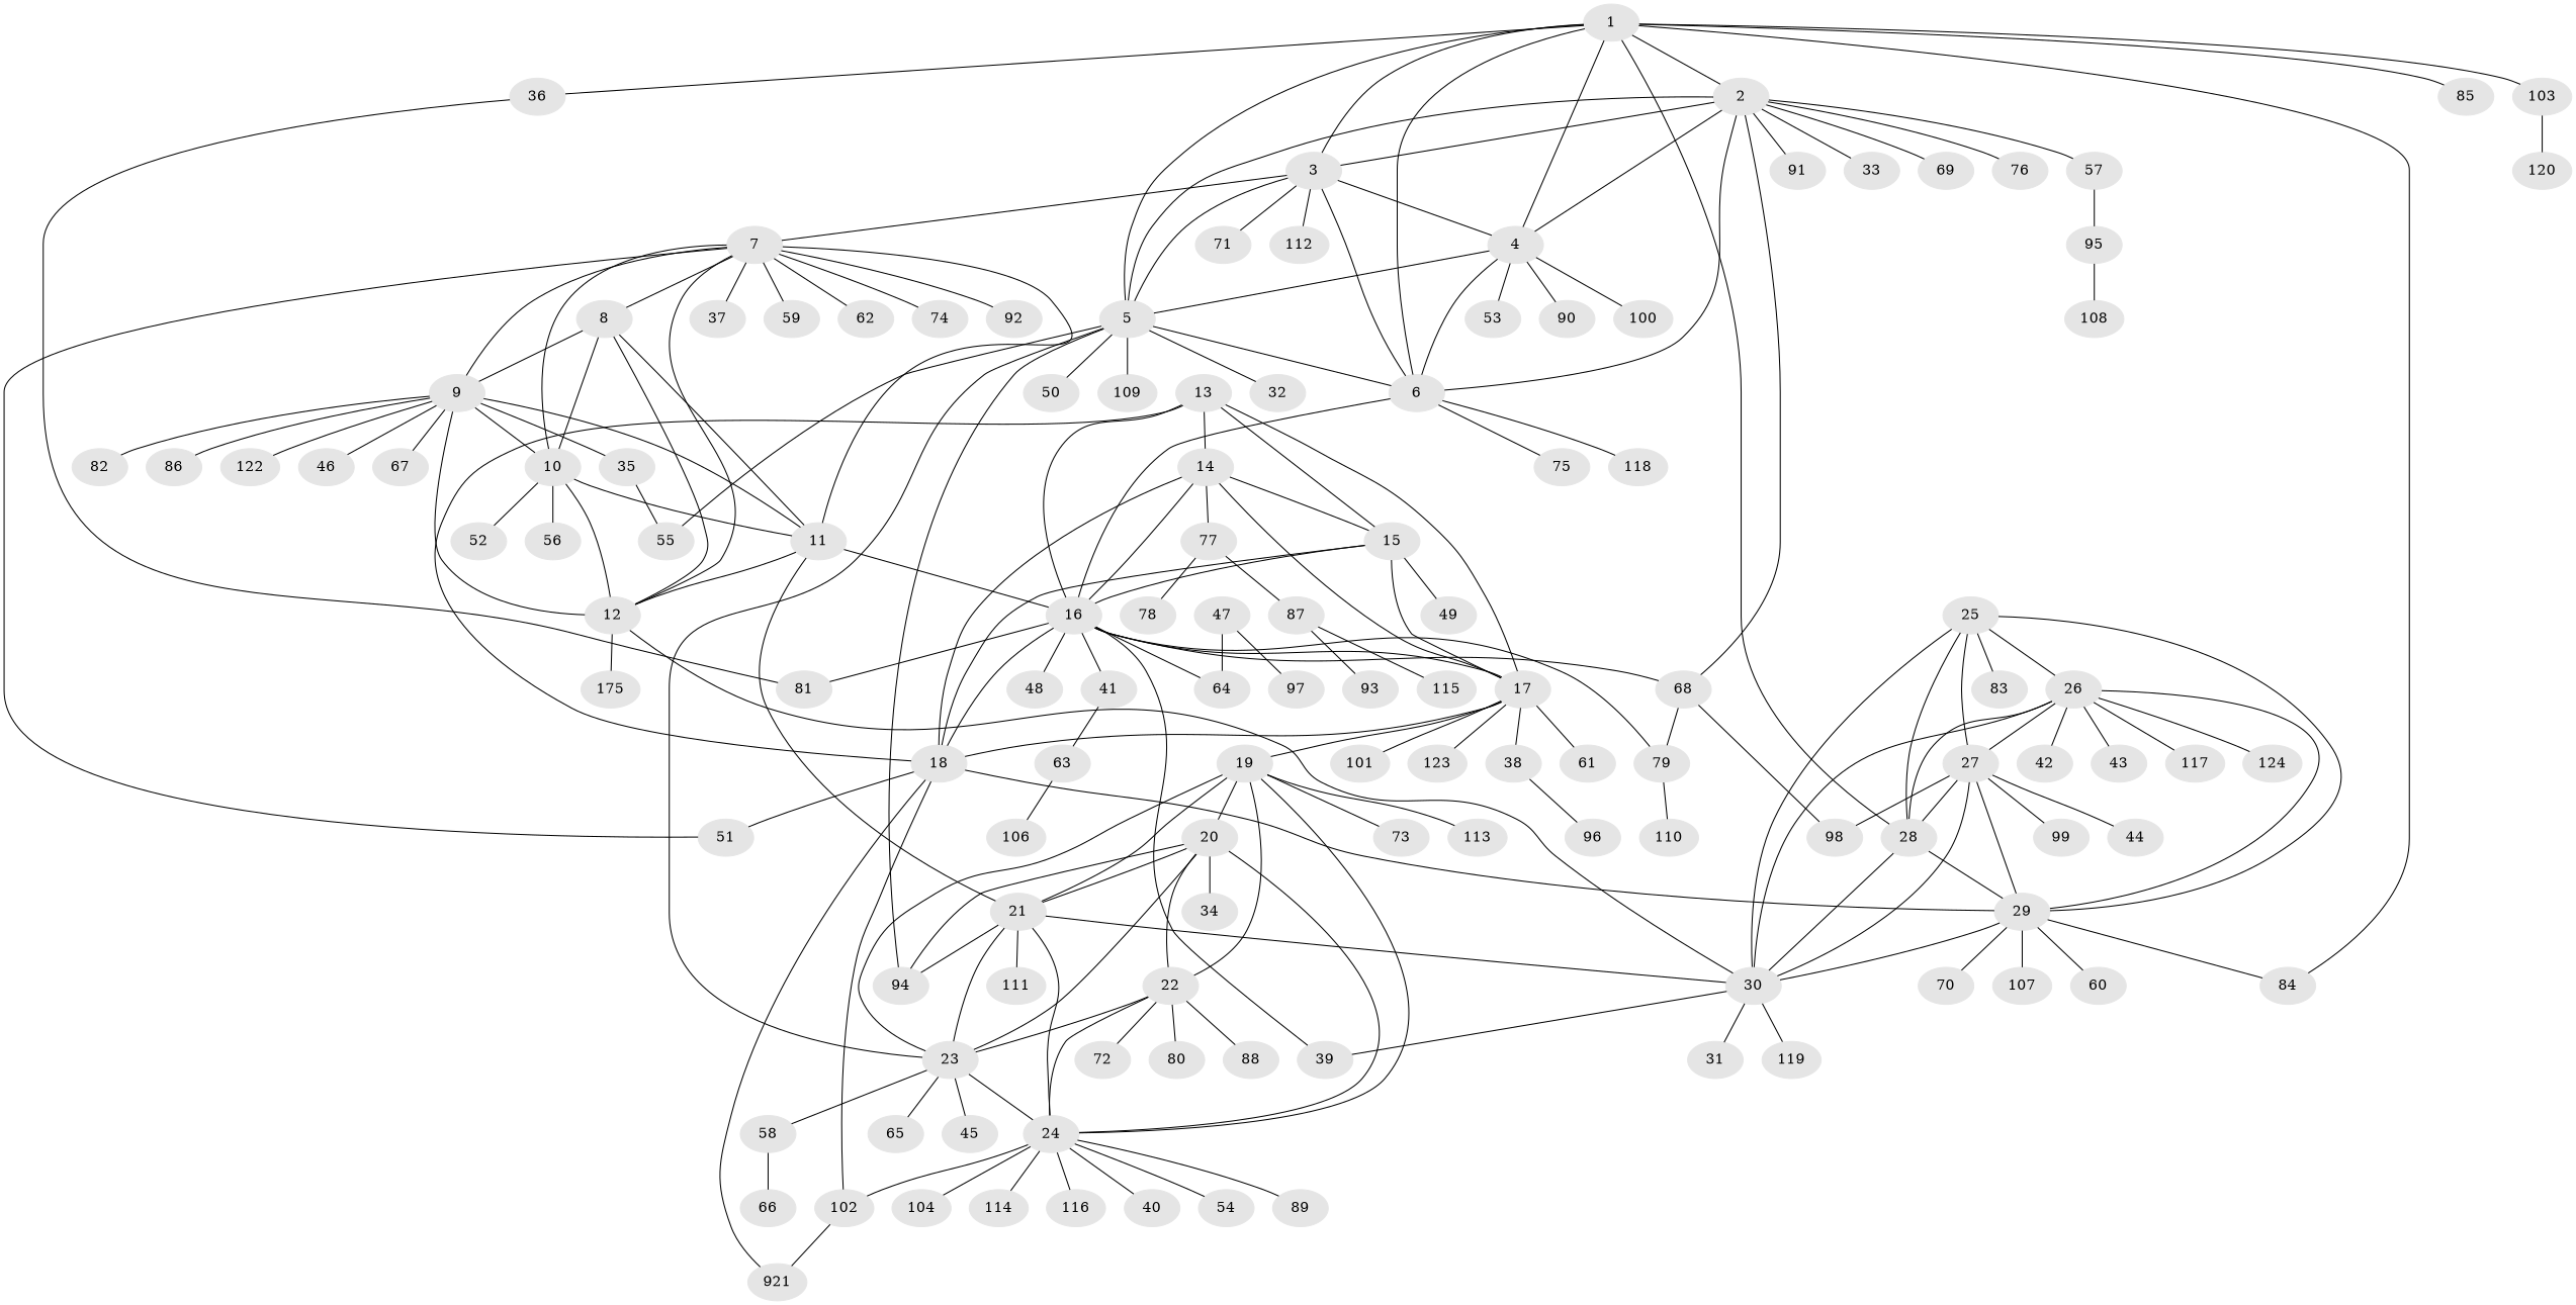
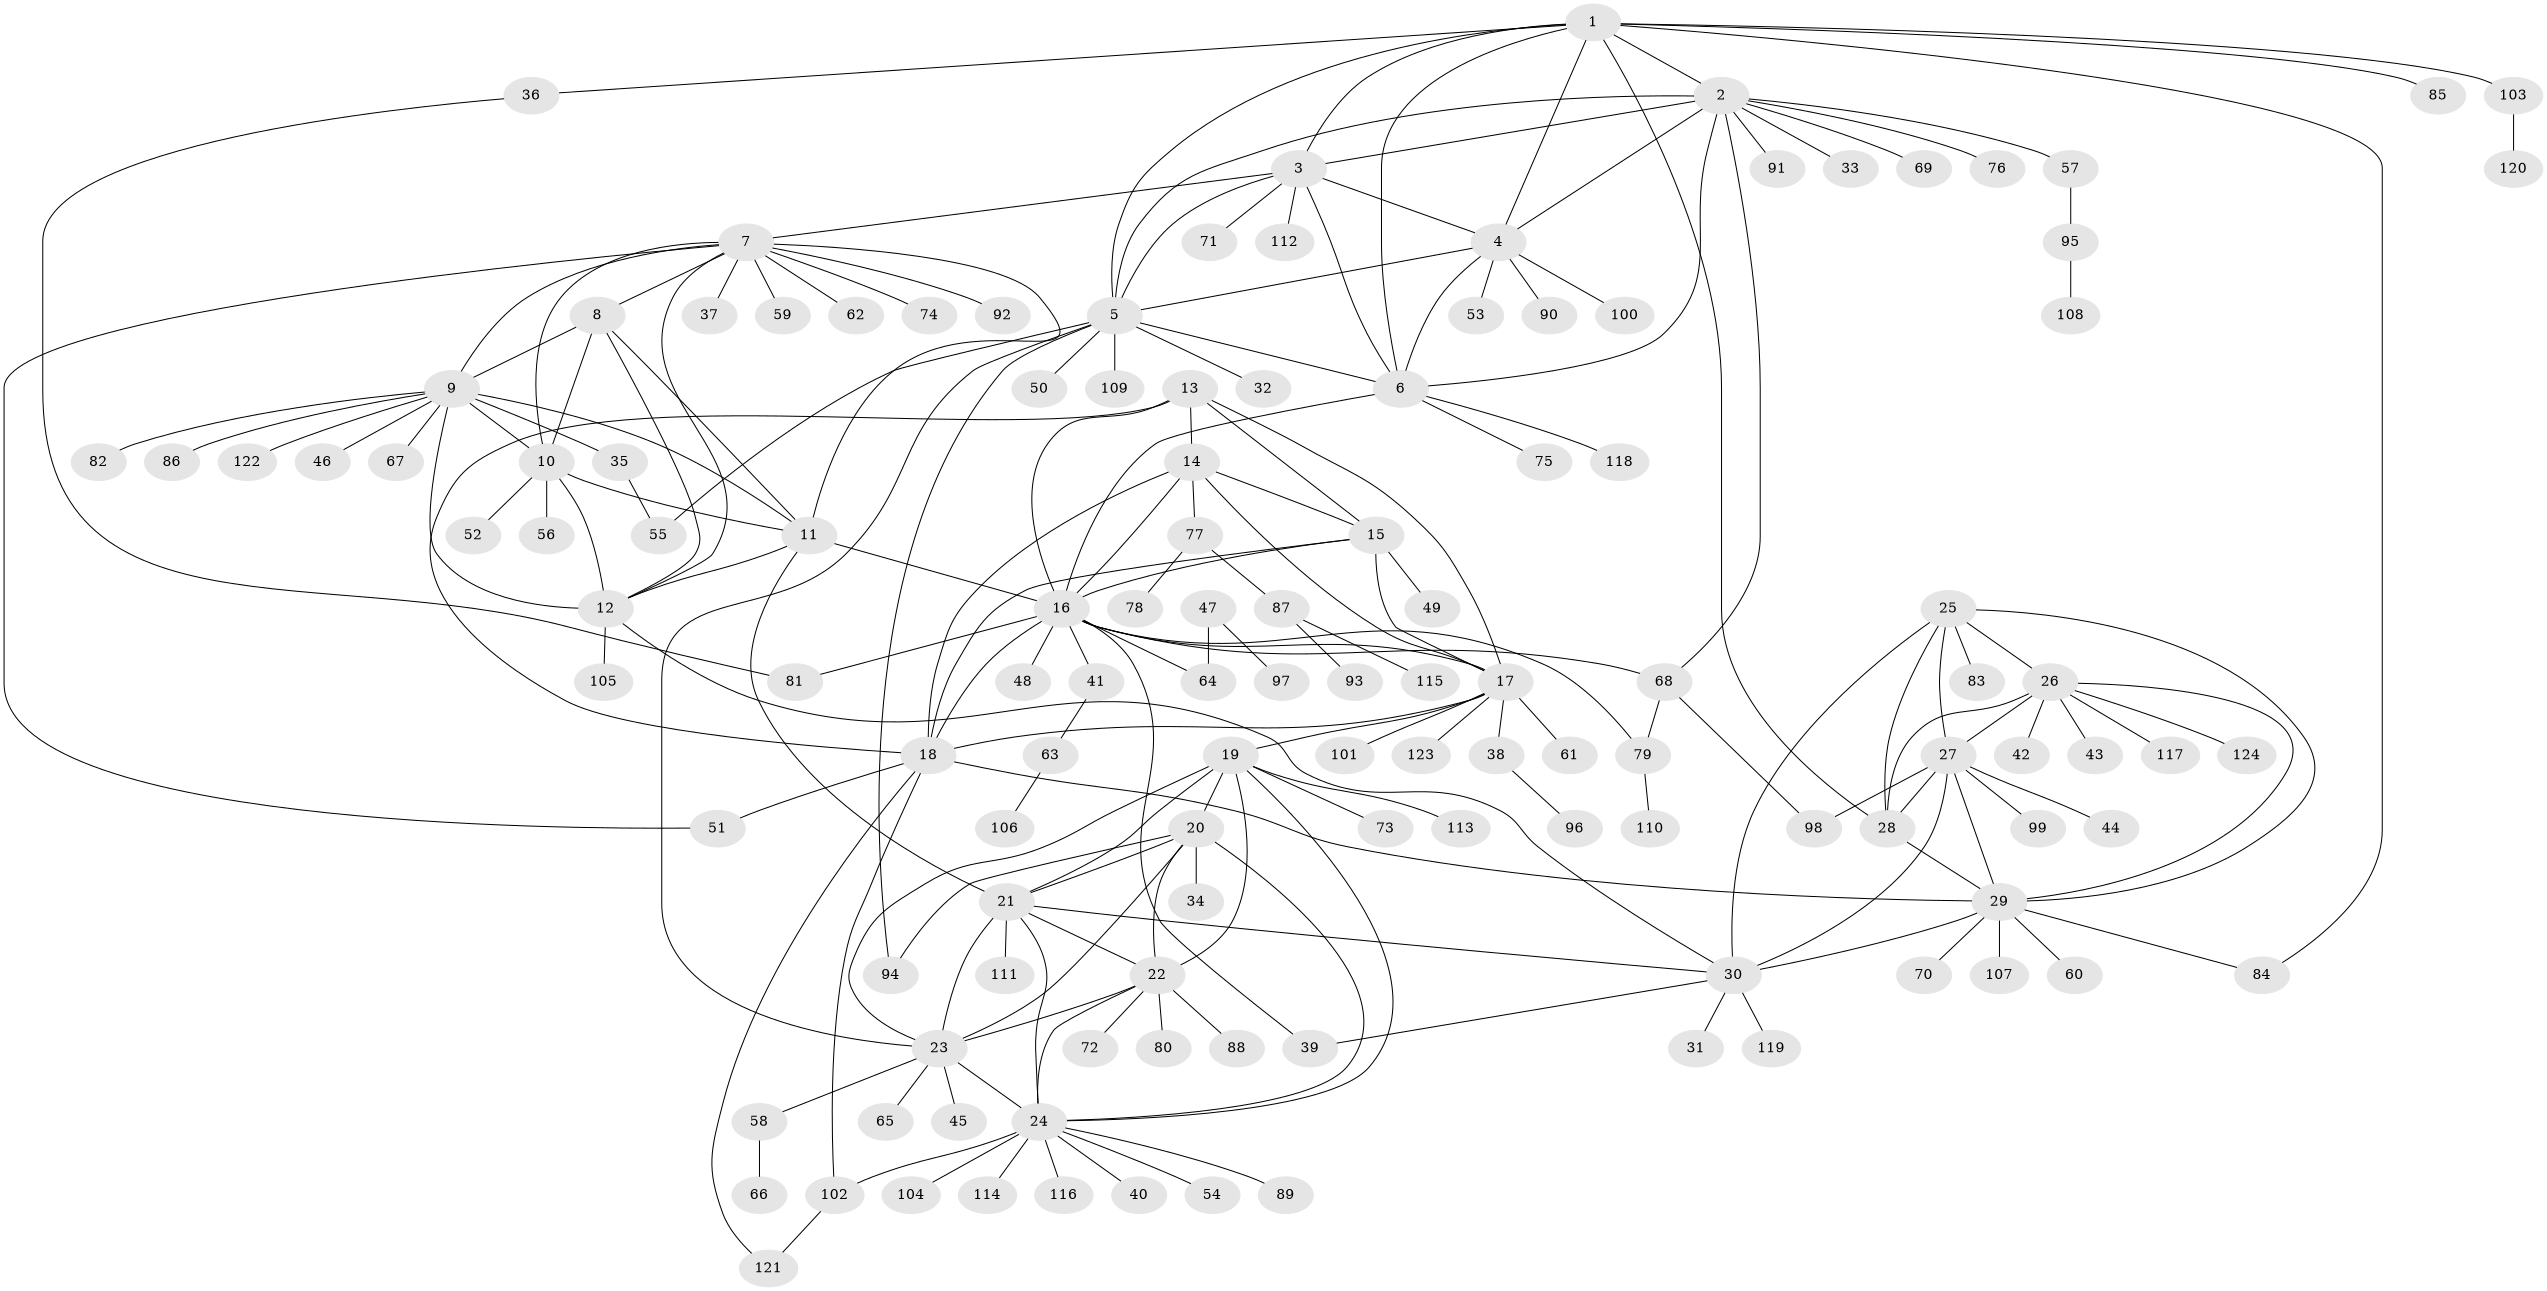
  graph {
    node [color=gray90 style=filled]
    1
    2
    3
    4
    5
    6
    28
    36
    84
    85
    103
    33
    57
    68
    69
    76
    91
    7
    71
    112
    53
    90
    100
    23
    32
    50
    55
    94
    109
    16
    75
    118
    30
    29
    81
    120
    95
    79
    98
    8
    9
    10
    11
    12
    37
    51
    59
    62
    74
    92
    24
    45
    58
    65
    17
    18
    39
    41
    48
    64
    35
    46
    67
    82
    86
    122
    52
    56
    21
-   105 [label=175]
+   105
    22
    111
    31
    119
    13
    14
    15
    77
    49
    19
    38
    61
    101
    123
    102
-   121 [label=921]
+   121
    78
    87
    63
    110
    20
    73
    113
    96
    60
    70
    107
    34
    72
    80
    88
    40
    54
    89
    104
    114
    116
    66
    25
    26
    27
    83
    42
    43
    117
    124
    44
    99
    47
    97
    106
    108
    93
    115
    1 -- 2
    1 -- 3
    1 -- 4
    1 -- 5
    1 -- 6
    1 -- 28
    1 -- 36
    1 -- 84
    1 -- 85
    1 -- 103
    2 -- 3
    2 -- 4
    2 -- 5
    2 -- 6
    2 -- 33
    2 -- 57
    2 -- 68
    2 -- 69
    2 -- 76
    2 -- 91
    3 -- 4
    3 -- 5
    3 -- 6
    3 -- 7
    3 -- 71
    3 -- 112
    4 -- 5
    4 -- 6
    4 -- 53
    4 -- 90
    4 -- 100
    5 -- 6
    5 -- 23
    5 -- 32
    5 -- 50
    5 -- 55
    5 -- 94
    5 -- 109
    6 -- 16
    6 -- 75
    6 -- 118
-   28 -- 30
    28 -- 29
    36 -- 81
    103 -- 120
    57 -- 95
    68 -- 79
    68 -- 98
    7 -- 8
    7 -- 9
    7 -- 10
    7 -- 11
    7 -- 12
    7 -- 37
    7 -- 51
    7 -- 59
    7 -- 62
    7 -- 74
    7 -- 92
    23 -- 24
    23 -- 45
    23 -- 58
    23 -- 65
    16 -- 68
    16 -- 81
    16 -- 79
    16 -- 17
    16 -- 18
    16 -- 39
    16 -- 41
    16 -- 48
    16 -- 64
    30 -- 39
    30 -- 31
    30 -- 119
    29 -- 84
    29 -- 30
    29 -- 60
    29 -- 70
    29 -- 107
    95 -- 108
    79 -- 110
    8 -- 9
    8 -- 10
    8 -- 11
    8 -- 12
    9 -- 10
    9 -- 11
    9 -- 12
    9 -- 35
    9 -- 46
    9 -- 67
    9 -- 82
    9 -- 86
    9 -- 122
    10 -- 11
    10 -- 12
    10 -- 52
    10 -- 56
    11 -- 16
    11 -- 12
    11 -- 21
    12 -- 30
    12 -- 105
    24 -- 102
    24 -- 40
    24 -- 54
    24 -- 89
    24 -- 104
    24 -- 114
    24 -- 116
    58 -- 66
    17 -- 18
    17 -- 19
    17 -- 38
    17 -- 61
    17 -- 101
    17 -- 123
    18 -- 29
    18 -- 51
    18 -- 102
    18 -- 121
    41 -- 63
    35 -- 55
    21 -- 23
    21 -- 30
    21 -- 24
-   21 -- 94
+   21 -- 22
    21 -- 111
    22 -- 23
    22 -- 24
    22 -- 72
    22 -- 80
    22 -- 88
    13 -- 16
    13 -- 17
    13 -- 18
    13 -- 14
    13 -- 15
    14 -- 16
    14 -- 17
    14 -- 18
    14 -- 15
    14 -- 77
    15 -- 16
    15 -- 17
    15 -- 18
    15 -- 49
    77 -- 78
    77 -- 87
    19 -- 23
    19 -- 24
    19 -- 21
    19 -- 22
    19 -- 20
    19 -- 73
    19 -- 113
    38 -- 96
    102 -- 121
    87 -- 93
    87 -- 115
    63 -- 106
    20 -- 23
    20 -- 94
    20 -- 24
    20 -- 21
    20 -- 22
    20 -- 34
    25 -- 28
    25 -- 30
    25 -- 29
    25 -- 26
    25 -- 27
    25 -- 83
    26 -- 28
-   26 -- 30
    26 -- 29
    26 -- 27
    26 -- 42
    26 -- 43
    26 -- 117
    26 -- 124
    27 -- 28
    27 -- 30
    27 -- 29
    27 -- 98
    27 -- 44
    27 -- 99
    47 -- 64
    47 -- 97
  }
